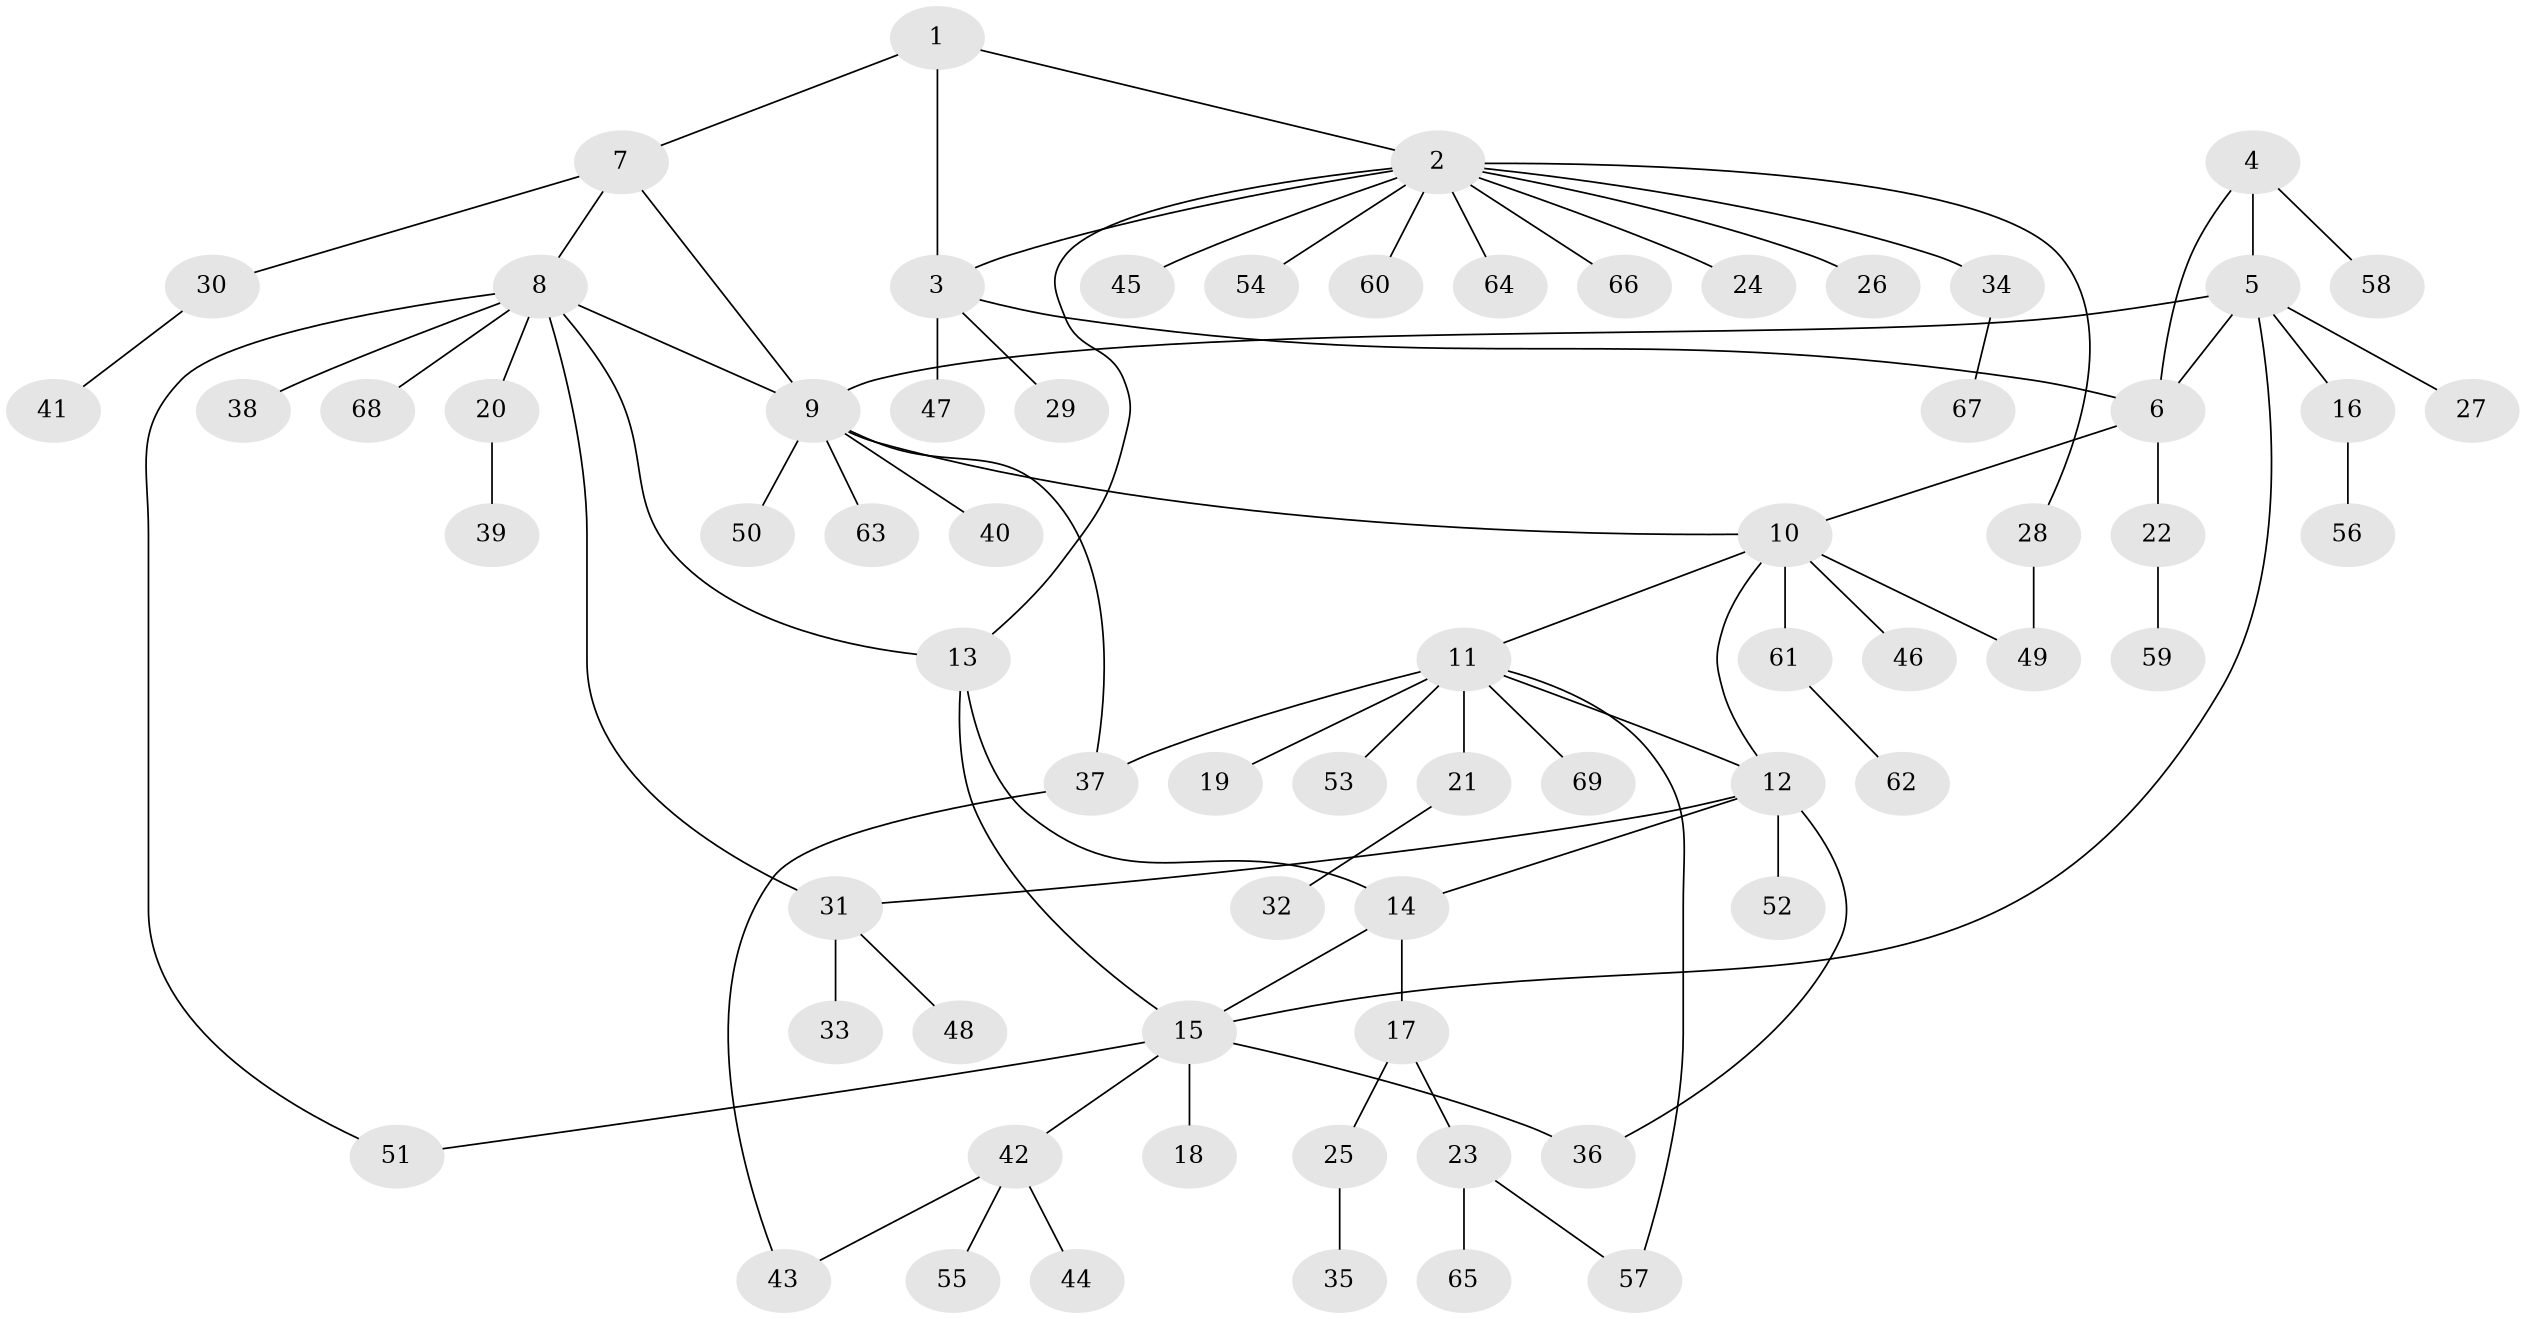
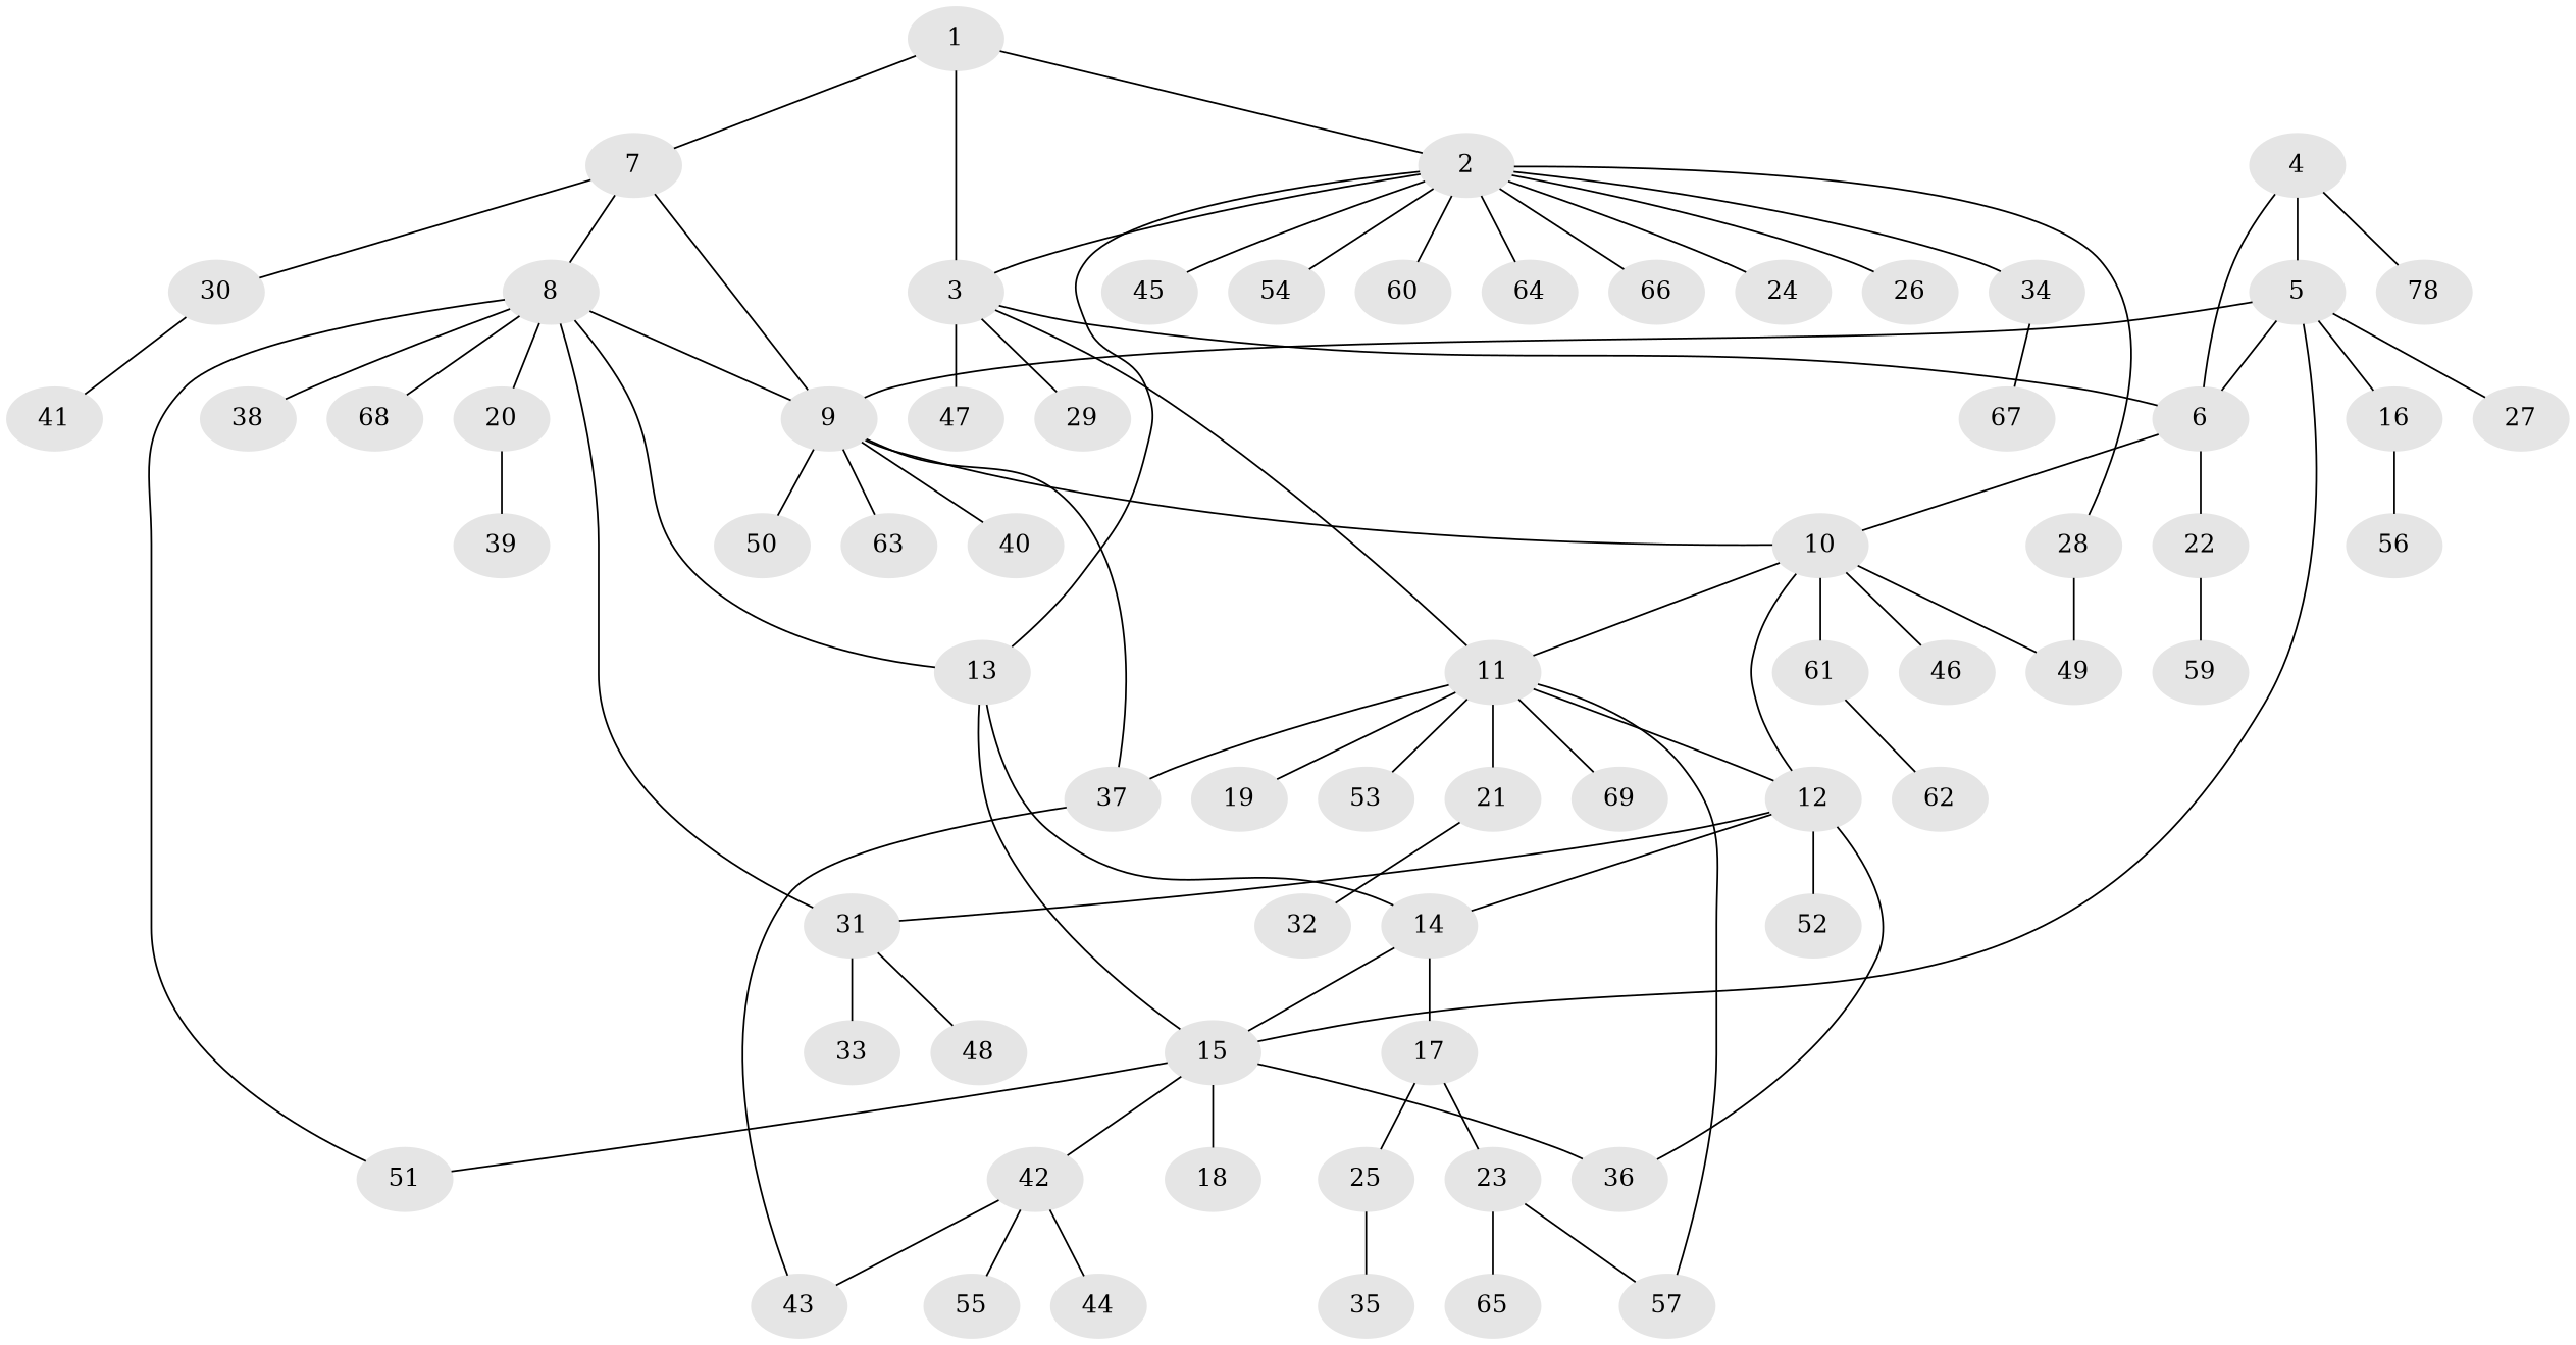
  graph {
    node [color=gray90 style=filled]
    1
    2
    3
    7
    13
    24
    26
    28
    34
    45
    54
    60
    64
    66
    6
    11
    29
    47
    9
    8
    30
    15
    14
    49
    67
    10
    22
    37
    12
    19
    21
    53
    57
    69
    4
    5
-   58
+   58 [label=78]
    16
    27
    40
    50
    63
    51
    36
    18
    42
    56
    46
    61
    59
    20
    31
    38
    68
    41
    39
    33
    48
    43
    52
    62
    32
    17
    23
    25
    44
    55
    65
    35
    1 -- 2
    1 -- 3
    1 -- 7
    2 -- 3
    2 -- 13
    2 -- 24
    2 -- 26
    2 -- 28
    2 -- 34
    2 -- 45
    2 -- 54
    2 -- 60
    2 -- 64
    2 -- 66
    3 -- 6
+   3 -- 11
    3 -- 29
    3 -- 47
    7 -- 9
    7 -- 8
    7 -- 30
    13 -- 15
    13 -- 14
    28 -- 49
    34 -- 67
    6 -- 10
    6 -- 22
    11 -- 37
    11 -- 12
    11 -- 19
    11 -- 21
    11 -- 53
    11 -- 57
    11 -- 69
    9 -- 10
    9 -- 37
    9 -- 40
    9 -- 50
    9 -- 63
    8 -- 13
    8 -- 9
    8 -- 51
    8 -- 20
    8 -- 31
    8 -- 38
    8 -- 68
    30 -- 41
    15 -- 51
    15 -- 36
    15 -- 18
    15 -- 42
    14 -- 15
    14 -- 17
    10 -- 11
    10 -- 49
    10 -- 12
    10 -- 46
    10 -- 61
    22 -- 59
    37 -- 43
    12 -- 14
    12 -- 36
    12 -- 31
    12 -- 52
    21 -- 32
    4 -- 6
    4 -- 5
    4 -- 58
    5 -- 6
    5 -- 9
    5 -- 15
    5 -- 16
    5 -- 27
    16 -- 56
    42 -- 43
    42 -- 44
    42 -- 55
    61 -- 62
    20 -- 39
    31 -- 33
    31 -- 48
    17 -- 23
    17 -- 25
    23 -- 57
    23 -- 65
    25 -- 35
  }
